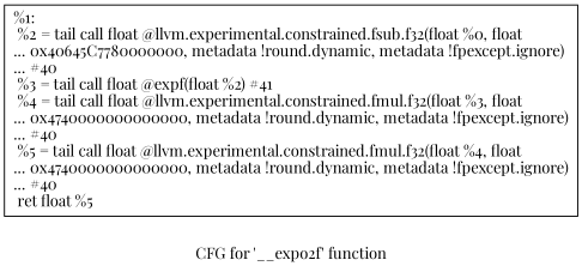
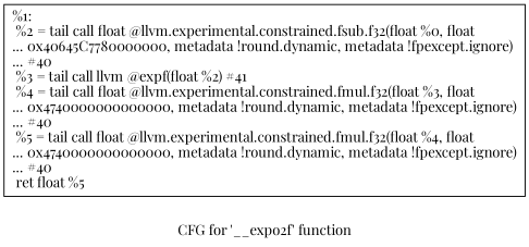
  digraph {
    label="CFG for '__expo2f' function"
    fontname="Playfair Display"
-   n1 [label="{%1:\l  %2 = tail call float @llvm.experimental.constrained.fsub.f32(float %0, float\l... 0x40645C7780000000, metadata !round.dynamic, metadata !fpexcept.ignore)\l... #40\l  %3 = tail call float @expf(float %2) #41\l  %4 = tail call float @llvm.experimental.constrained.fmul.f32(float %3, float\l... 0x4740000000000000, metadata !round.dynamic, metadata !fpexcept.ignore)\l... #40\l  %5 = tail call float @llvm.experimental.constrained.fmul.f32(float %4, float\l... 0x4740000000000000, metadata !round.dynamic, metadata !fpexcept.ignore)\l... #40\l  ret float %5\l}" shape=record fontname="Playfair Display"]
+   n1 [label="{%1:\l  %2 = tail call float @llvm.experimental.constrained.fsub.f32(float %0, float\l... 0x40645C7780000000, metadata !round.dynamic, metadata !fpexcept.ignore)\l... #40\l  %3 = tail call llvm @expf(float %2) #41\l  %4 = tail call float @llvm.experimental.constrained.fmul.f32(float %3, float\l... 0x4740000000000000, metadata !round.dynamic, metadata !fpexcept.ignore)\l... #40\l  %5 = tail call float @llvm.experimental.constrained.fmul.f32(float %4, float\l... 0x4740000000000000, metadata !round.dynamic, metadata !fpexcept.ignore)\l... #40\l  ret float %5\l}" shape=record fontname="Playfair Display"]
  }
